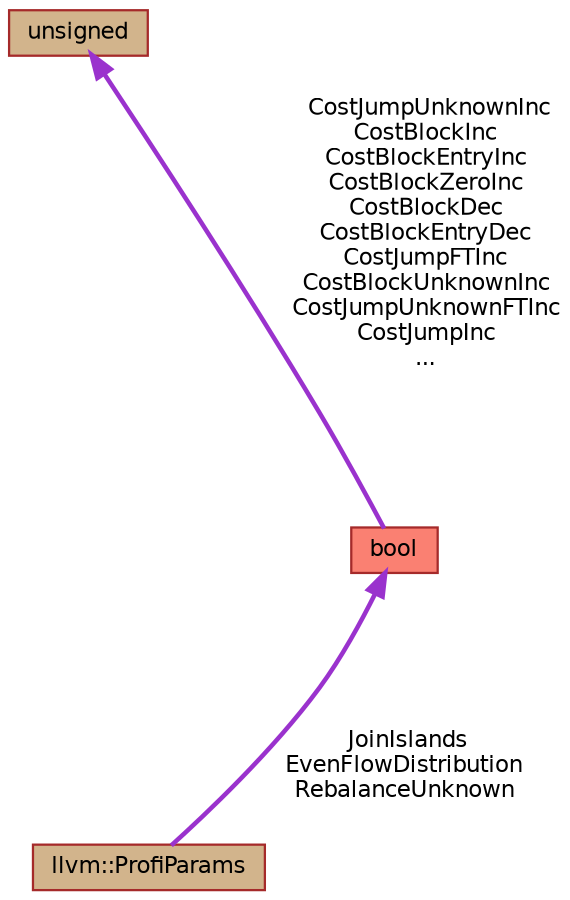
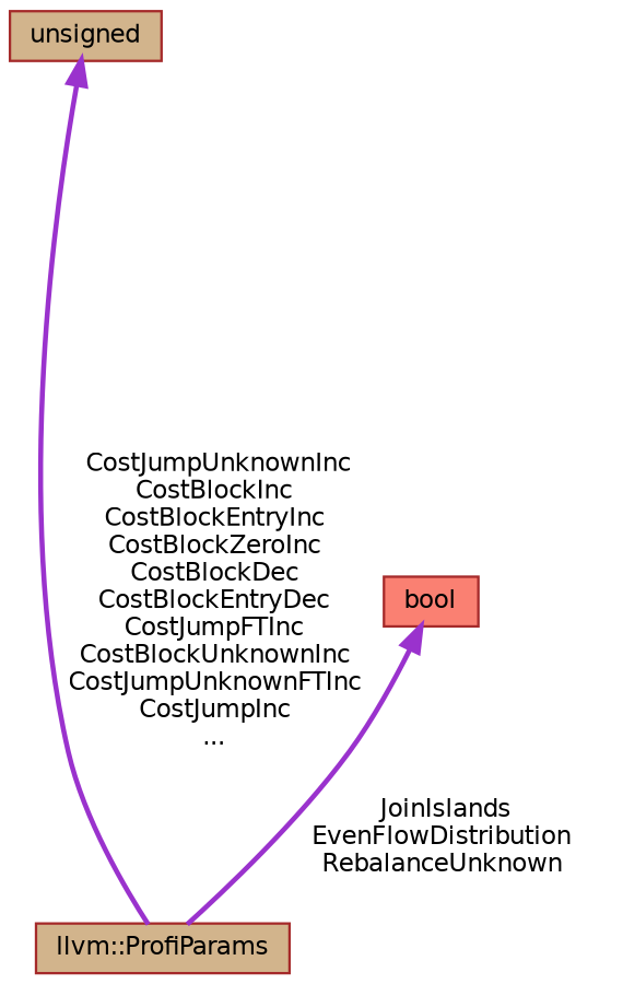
  digraph {
    node [color=brown fillcolor=tan fontname=Helvetica fontsize=10 shape=record style=filled]
    edge [color=darkorchid3 dir=back fontname=Helvetica fontsize=10 labelfontname=Helvetica labelfontsize=10 style=bold]
    n1 [fontcolor=black height=0.2 label="llvm::ProfiParams" width=0.4]
    n2 [fillcolor=salmon height=0.2 label=bool width=0.4]
    n3 [height=0.2 label=unsigned width=0.4]
    n2 -> n1 [label=" JoinIslands\nEvenFlowDistribution\nRebalanceUnknown"]
-   n3 -> n2 [label=" CostJumpUnknownInc\nCostBlockInc\nCostBlockEntryInc\nCostBlockZeroInc\nCostBlockDec\nCostBlockEntryDec\nCostJumpFTInc\nCostBlockUnknownInc\nCostJumpUnknownFTInc\nCostJumpInc\n..."]
+   n3 -> n1 [label=" CostJumpUnknownInc\nCostBlockInc\nCostBlockEntryInc\nCostBlockZeroInc\nCostBlockDec\nCostBlockEntryDec\nCostJumpFTInc\nCostBlockUnknownInc\nCostJumpUnknownFTInc\nCostJumpInc\n..."]
  }
